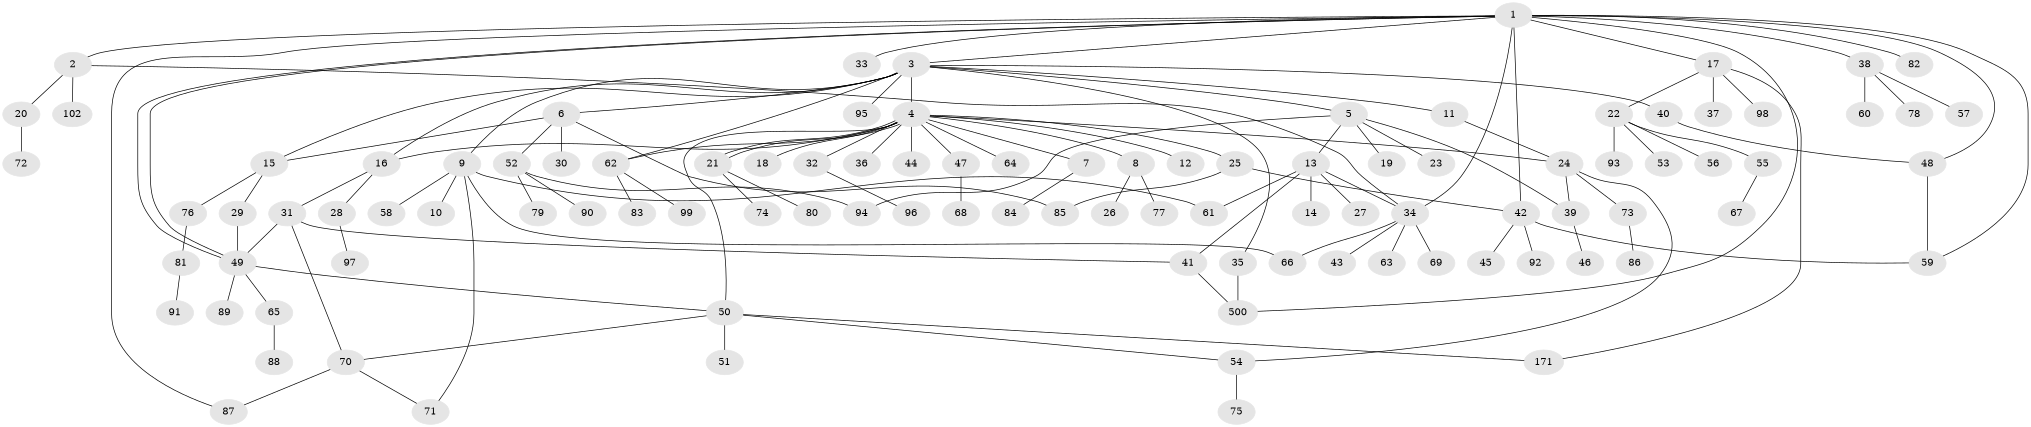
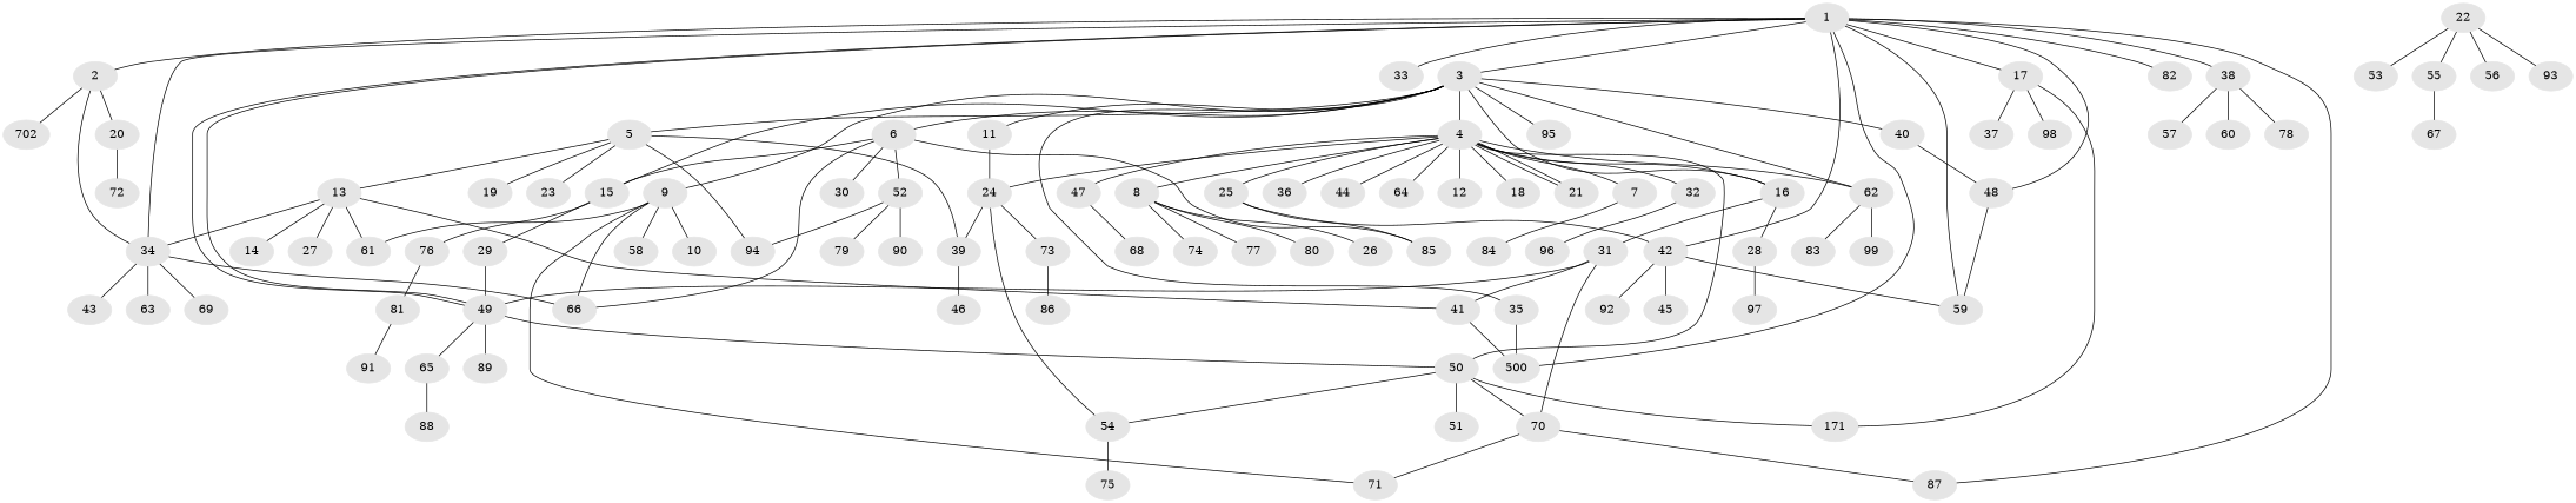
  graph {
    node [color=gray90 style=filled]
    1
    2
    3
    17
    33
    34
    38
    42
    48
    49
    59
    82
    87
    n14 [label=500]
    20
-   102
+   102 [label=702]
    4
    5
    6
    9
    11
    15
    16
    35
    40
    62
    95
    22
    37
    98
    n31 [label=171]
    66
    43
    63
    69
    57
    60
    78
    45
    92
    50
    65
    89
    72
    7
    8
    12
    18
    21
    24
    25
    32
    36
    44
    47
    64
    13
    19
    23
    39
    94
    30
    52
    85
    10
    58
    61
    71
    29
    76
    28
    31
    83
    99
    84
    26
    74
    77
    80
    54
    73
    96
    68
    70
    51
    14
    27
    41
    46
    79
    90
    81
    97
    53
    55
    56
    93
    67
    75
    86
    88
    91
    1 -- 2
    1 -- 3
    1 -- 17
    1 -- 33
    1 -- 34
    1 -- 38
    1 -- 42
    1 -- 48
    1 -- 49
    1 -- 49
    1 -- 59
    1 -- 82
    1 -- 87
    1 -- n14
    2 -- 34
    2 -- 20
    2 -- 102
    3 -- 4
    3 -- 5
    3 -- 6
    3 -- 9
    3 -- 11
    3 -- 15
    3 -- 16
    3 -- 35
    3 -- 40
    3 -- 62
    3 -- 95
-   17 -- 22
    17 -- 37
    17 -- 98
    17 -- n31
    34 -- 66
    34 -- 43
    34 -- 63
    34 -- 69
    38 -- 57
    38 -- 60
    38 -- 78
    42 -- 59
    42 -- 45
    42 -- 92
    48 -- 59
    49 -- 50
    49 -- 65
    49 -- 89
    20 -- 72
    4 -- 16
    4 -- 62
    4 -- 50
    4 -- 7
    4 -- 8
    4 -- 12
    4 -- 18
    4 -- 21
    4 -- 21
    4 -- 24
    4 -- 25
    4 -- 32
    4 -- 36
    4 -- 44
    4 -- 47
    4 -- 64
    5 -- 13
    5 -- 19
    5 -- 23
    5 -- 39
    5 -- 94
    6 -- 15
+   6 -- 66
    6 -- 30
    6 -- 52
    6 -- 85
    9 -- 66
    9 -- 10
    9 -- 58
    9 -- 61
    9 -- 71
    11 -- 24
    15 -- 29
    15 -- 76
    16 -- 28
    16 -- 31
    35 -- n14
    40 -- 48
    62 -- 83
    62 -- 99
    22 -- 53
    22 -- 55
    22 -- 56
    22 -- 93
    50 -- n31
    50 -- 54
    50 -- 70
    50 -- 51
    65 -- 88
    7 -- 84
    8 -- 26
-   21 -- 74
+   8 -- 74
    8 -- 77
-   21 -- 80
+   8 -- 80
    24 -- 39
    24 -- 54
    24 -- 73
    25 -- 42
    25 -- 85
    32 -- 96
    47 -- 68
    13 -- 34
    13 -- 61
    13 -- 14
    13 -- 27
    13 -- 41
    39 -- 46
    52 -- 94
    52 -- 79
    52 -- 90
    29 -- 49
    76 -- 81
    28 -- 97
    31 -- 49
    31 -- 70
    31 -- 41
    54 -- 75
    73 -- 86
    70 -- 87
    70 -- 71
    41 -- n14
    81 -- 91
    55 -- 67
  }
